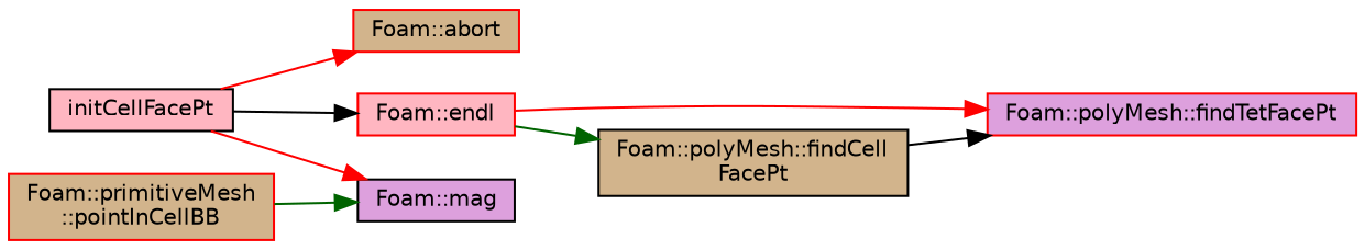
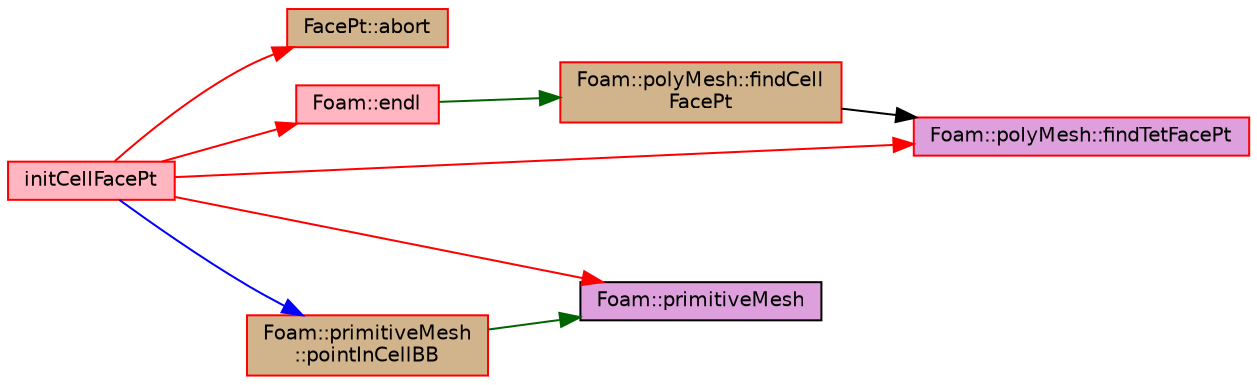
  digraph {
    rankdir=LR
    node [color=red fillcolor=tan fontname=Helvetica fontsize=10 shape=record style=filled]
    edge [color=red fontname=Helvetica fontsize=10 labelfontname=Helvetica labelfontsize=10 style=solid]
-   n1 [color=black fillcolor=lightpink fontcolor=black height=0.2 label=initCellFacePt width=0.4]
-   n2 [height=0.2 label="Foam::abort" width=0.4]
+   n1 [fillcolor=lightpink fontcolor=black height=0.2 label=initCellFacePt width=0.4]
+   n2 [height=0.2 label="FacePt::abort" width=0.4]
    n3 [fillcolor=lightpink height=0.2 label="Foam::endl" width=0.4]
    n4 [fillcolor=plum height=0.2 label="Foam::polyMesh::findTetFacePt" width=0.4]
-   n5 [color=black fillcolor=plum height=0.2 label="Foam::mag" width=0.4]
+   n5 [color=black fillcolor=plum height=0.2 label="Foam::primitiveMesh" width=0.4]
    n6 [height=0.2 label="Foam::primitiveMesh\l::pointInCellBB" width=0.4]
-   n7 [color=black height=0.2 label="Foam::polyMesh::findCell\lFacePt" width=0.4]
+   n7 [height=0.2 label="Foam::polyMesh::findCell\lFacePt" width=0.4]
    n1 -> n2
-   n1 -> n3 [color=black]
-   n3 -> n4
+   n1 -> n3
+   n1 -> n4
    n1 -> n5
+   n1 -> n6 [color=blue]
    n3 -> n7 [color=darkgreen]
    n6 -> n5 [color=darkgreen]
    n7 -> n4 [color=black]
  }
